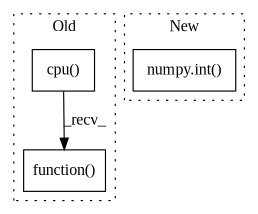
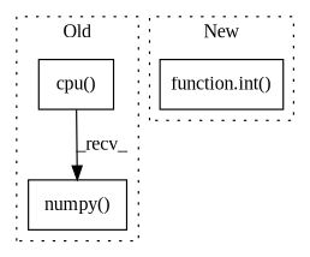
  digraph {
    fontname="Liberation Serif"
    node [a=75 s=17437 shape=box fontname="Liberation Serif"]
-   n1 [l=29 label="function()"]
+   n1 [l=29 label="numpy()"]
    n2 [l=21 label="cpu()"]
-   n3 [l="4,1" label="numpy.int()" s="17866,17885"]
+   n3 [l="4,1" label="function.int()" s="17866,17885"]
    subgraph cluster_1 {
      label=Old
      style=dotted
      n1
      n2
    }
    subgraph cluster_2 {
      label=New
      style=dotted
      n3
    }
    n2 -> n1 [label=_recv_ fontname="Liberation Serif"]
  }
